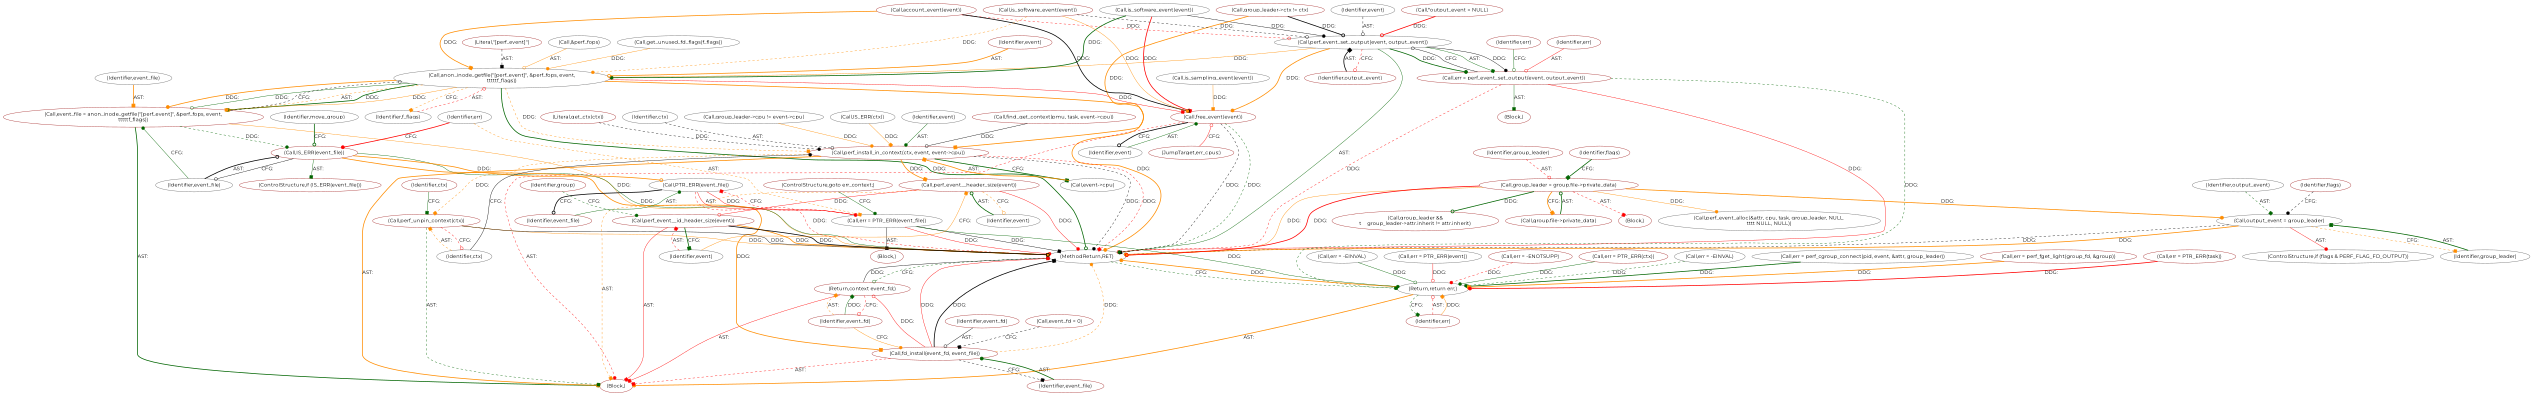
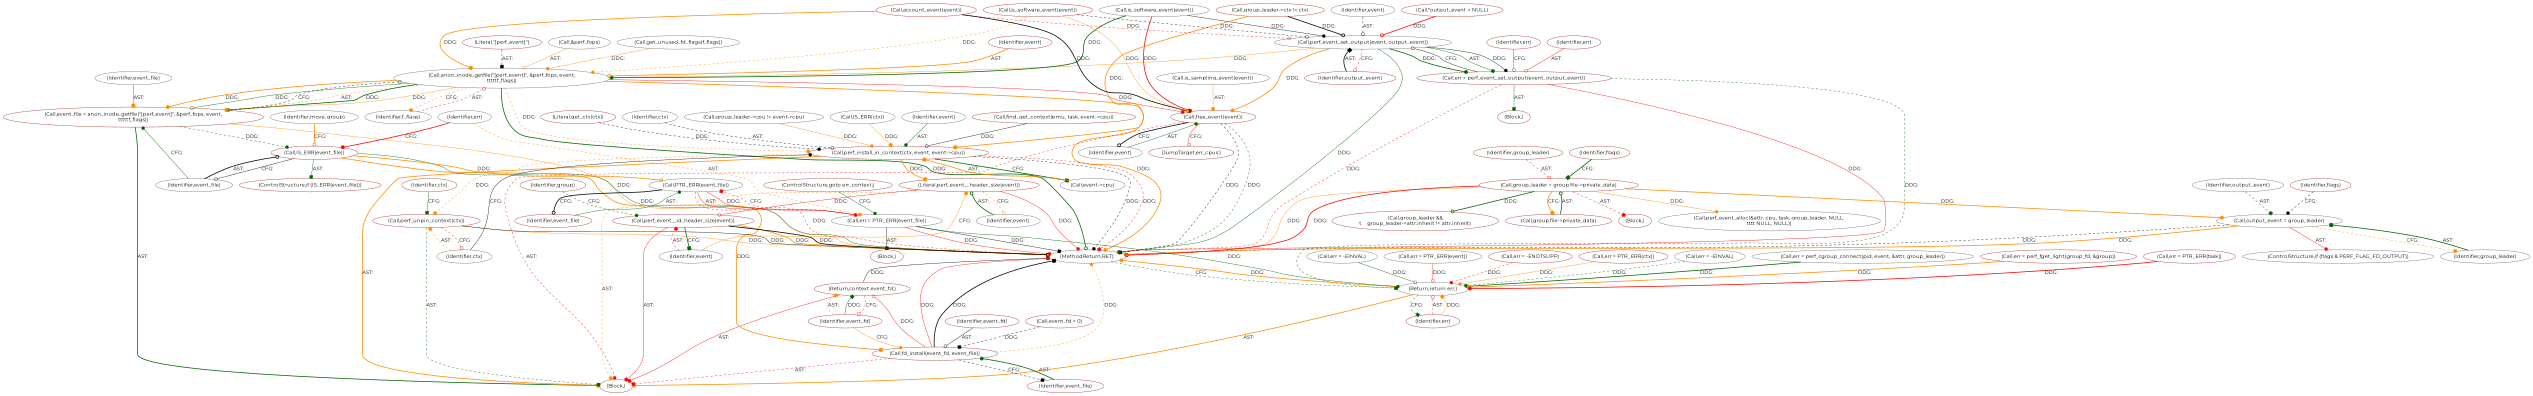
  digraph {
    fontname=Montserrat
    node [color=brown fontname=Montserrat]
    edge [arrowhead=box color=darkorange fontname=Montserrat style=solid]
    n1 [color=gray40 label="(Call,output_event = group_leader)"]
    n2 [color=gray40 label="(ControlStructure,if (flags & PERF_FLAG_FD_OUTPUT))"]
    n3 [color=gray40 label="(Identifier,group_leader)"]
    n4 [color=gray40 label="(MethodReturn,RET)"]
    n5 [color=gray40 label="(Call,perf_event_set_output(event, output_event))"]
    n6 [label="(Call,err = perf_event_set_output(event, output_event))"]
    n7 [color=gray40 label="(Call,anon_inode_getfile(\"[perf_event]\", &perf_fops, event,\n\t\t\t\t\tf_flags))"]
    n8 [label="(Call,free_event(event))"]
    n9 [label="(Identifier,output_event)"]
    n10 [color=gray40 label="(Return,return err;)"]
    n11 [label="(Return,context event_fd;)"]
    n12 [label="(Call,group_leader = group.file->private_data)"]
    n13 [color=gray40 label="(Call,perf_event_alloc(&attr, cpu, task, group_leader, NULL,\n\t\t\t\t NULL, NULL))"]
    n14 [label="(Call,group_leader &&\n\t    group_leader->attr.inherit != attr.inherit)"]
    n15 [label="(Call,group.file->private_data)"]
    n16 [label="(Block,)"]
    n17 [label="(Block,)"]
    n18 [label="(Call,event_file = anon_inode_getfile(\"[perf_event]\", &perf_fops, event,\n\t\t\t\t\tf_flags))"]
    n19 [label="(Call,perf_install_in_context(ctx, event, event->cpu))"]
    n20 [color=gray40 label="(Identifier,f_flags)"]
    n21 [label="(Block,)"]
    n22 [color=gray40 label="(Identifier,event)"]
    n23 [label="(Identifier,err)"]
    n24 [label="(Call,IS_ERR(event_file))"]
    n25 [label="(Call,perf_unpin_context(ctx))"]
-   n26 [label="(Call,perf_event__header_size(event))"]
+   n26 [label="(Literal,perf_event__header_size(event))"]
    n27 [color=gray40 label="(Call,event->cpu)"]
    n28 [color=gray40 label="(Call,PTR_ERR(event_file))"]
    n29 [label="(Call,fd_install(event_fd, event_file))"]
    n30 [color=gray40 label="(Identifier,event_file)"]
    n31 [label="(ControlStructure,if (IS_ERR(event_file)))"]
    n32 [color=gray40 label="(Call,err = PTR_ERR(event_file))"]
    n33 [label="(Identifier,event_file)"]
    n34 [label="(Identifier,event_file)"]
    n35 [label="(Block,)"]
    n36 [label="(Identifier,event_fd)"]
    n37 [color=gray40 label="(Identifier,ctx)"]
    n38 [label="(Call,perf_event__id_header_size(event))"]
    n39 [color=gray40 label="(Identifier,event)"]
    n40 [color=gray40 label="(Identifier,event)"]
    n41 [color=gray40 label="(Call,&perf_fops)"]
    n42 [label="(Identifier,ctx)"]
    n43 [label="(Identifier,err)"]
    n44 [label="(Identifier,group)"]
    n45 [color=gray40 label="(Identifier,ctx)"]
    n46 [color=gray40 label="(Call,err = -EINVAL)"]
    n47 [label="(Identifier,flags)"]
    n48 [color=gray40 label="(Call,group_leader->cpu != event->cpu)"]
    n49 [color=gray40 label="(Call,err = PTR_ERR(event))"]
    n50 [label="(Identifier,event_fd)"]
    n51 [label="(Identifier,err)"]
    n52 [color=gray40 label="(Identifier,event_file)"]
    n53 [color=gray40 label="(Call,get_unused_fd_flags(f_flags))"]
    n54 [color=gray40 label="(Identifier,event)"]
    n55 [color=gray40 label="(Call,IS_ERR(ctx))"]
    n56 [color=gray40 label="(Identifier,output_event)"]
    n57 [color=gray40 label="(Call,is_software_event(event))"]
    n58 [label="(Call,group_leader->ctx != ctx)"]
    n59 [label="(Call,err = -ENOTSUPP)"]
    n60 [label="(JumpTarget,err_cpus:)"]
    n61 [label="(Call,event_fd < 0)"]
    n62 [label="(Identifier,flags)"]
    n63 [label="(Identifier,group_leader)"]
    n64 [color=gray40 label="(Identifier,err)"]
    n65 [color=gray40 label="(Identifier,event)"]
    n66 [label="(Call,err = PTR_ERR(ctx))"]
    n67 [color=gray40 label="(Call,err = -EINVAL)"]
    n68 [color=gray40 label="(Call,err = perf_cgroup_connect(pid, event, &attr, group_leader))"]
    n69 [label="(Call,*output_event = NULL)"]
    n70 [label="(Call,err = perf_fget_light(group_fd, &group))"]
    n71 [color=gray40 label="(Identifier,move_group)"]
    n72 [label="(ControlStructure,goto err_context;)"]
    n73 [label="(Literal,\"[perf_event]\")"]
    n74 [label="(Call,find_get_context(pmu, task, event->cpu))"]
    n75 [label="(Call,err = PTR_ERR(task))"]
    n76 [color=gray40 label="(Call,is_sampling_event(event))"]
    n77 [label="(Call,account_event(event))"]
    n78 [label="(Call,is_software_event(event))"]
    n79 [label="(Literal,get_ctx(ctx))"]
    n80 [label="(Identifier,event)"]
    n1 -> n2 [arrowhead=dot color=red label="AST: "]
    n1 -> n3 [label="CFG: " style=dashed]
    n1 -> n4 [arrowhead=odot color=black label="DDG: " style=dashed]
    n1 -> n4 [arrowhead=dot label="DDG: " style=bold]
    n3 -> n1 [color=darkgreen label="AST: " style=bold]
    n4 -> n10 [color=darkgreen label="CFG: " style=dashed]
-   n4 -> n11 [arrowhead=odot color=darkgreen label="CFG: " style=dashed]
-   n5 -> n4 [arrowhead=dot color=darkgreen label="AST: "]
+   n5 -> n4 [arrowhead=dot color=darkgreen label="DDG: "]
    n5 -> n6 [color=darkgreen label="AST: "]
    n5 -> n6 [arrowhead=dot color=black label="DDG: "]
    n5 -> n6 [arrowhead=dot color=darkgreen label="DDG: " style=bold]
    n5 -> n7 [arrowhead=odot label="DDG: "]
    n5 -> n8 [arrowhead=dot label="DDG: " style=bold]
    n5 -> n9 [arrowhead=odot color=red label="CFG: " style=dashed]
    n6 -> n4 [arrowhead=odot color=red label="DDG: "]
    n6 -> n4 [arrowhead=odot color=red label="DDG: " style=dashed]
    n6 -> n5 [arrowhead=odot color=black label="CFG: "]
    n6 -> n10 [arrowhead=dot color=darkgreen label="DDG: " style=dashed]
    n6 -> n17 [color=darkgreen label="AST: "]
    n7 -> n4 [arrowhead=dot label="DDG: " style=bold]
    n7 -> n4 [arrowhead=odot color=darkgreen label="DDG: " style=bold]
    n7 -> n8 [color=red label="DDG: "]
    n7 -> n18 [arrowhead=dot label="AST: " style=dashed]
    n7 -> n18 [arrowhead=odot color=darkgreen label="DDG: " style=bold]
    n7 -> n18 [label="DDG: "]
    n7 -> n18 [arrowhead=dot label="DDG: " style=bold]
    n7 -> n18 [arrowhead=odot color=darkgreen label="DDG: "]
    n7 -> n19 [label="DDG: " style=dashed]
    n7 -> n20 [label="CFG: " style=dashed]
    n8 -> n4 [color=black label="DDG: " style=dashed]
    n8 -> n4 [arrowhead=dot color=darkgreen label="DDG: " style=dashed]
    n8 -> n21 [arrowhead=dot color=red label="AST: " style=dashed]
    n8 -> n22 [arrowhead=odot color=black label="CFG: " style=bold]
    n9 -> n5 [color=black label="AST: " style=bold]
    n10 -> n4 [arrowhead=dot label="DDG: " style=bold]
    n10 -> n21 [arrowhead=dot label="AST: " style=bold]
    n10 -> n23 [color=darkgreen label="CFG: " style=dashed]
    n11 -> n4 [arrowhead=dot color=black label="DDG: "]
    n11 -> n21 [color=red label="AST: "]
    n11 -> n36 [arrowhead=odot color=red label="CFG: " style=dashed]
    n12 -> n1 [arrowhead=dot label="DDG: " style=bold]
    n12 -> n4 [arrowhead=dot label="DDG: "]
    n12 -> n4 [arrowhead=odot color=red label="DDG: " style=bold]
    n12 -> n13 [arrowhead=dot label="DDG: "]
    n12 -> n14 [arrowhead=odot color=darkgreen label="DDG: " style=bold]
    n12 -> n15 [label="CFG: " style=bold]
    n12 -> n16 [color=red label="AST: " style=dashed]
    n15 -> n12 [arrowhead=odot color=darkgreen label="AST: " style=bold]
    n18 -> n4 [arrowhead=dot label="DDG: "]
    n18 -> n7 [arrowhead=odot color=black label="CFG: " style=dashed]
    n18 -> n21 [arrowhead=dot color=darkgreen label="AST: " style=bold]
    n18 -> n24 [arrowhead=dot color=darkgreen label="DDG: " style=dashed]
    n19 -> n4 [arrowhead=dot color=black label="DDG: " style=dashed]
    n19 -> n4 [color=red label="DDG: " style=dashed]
    n19 -> n21 [label="AST: " style=bold]
    n19 -> n25 [label="DDG: " style=dashed]
    n19 -> n26 [label="DDG: " style=bold]
    n19 -> n27 [color=darkgreen label="CFG: " style=bold]
    n20 -> n7 [arrowhead=odot color=red label="AST: " style=dashed]
    n22 -> n8 [arrowhead=dot color=darkgreen label="AST: "]
    n23 -> n10 [arrowhead=odot color=red label="AST: " style=dashed]
    n23 -> n10 [label="DDG: "]
    n24 -> n4 [arrowhead=dot color=darkgreen label="DDG: "]
    n24 -> n28 [arrowhead=odot label="DDG: " style=bold]
    n24 -> n29 [label="DDG: " style=bold]
    n24 -> n30 [arrowhead=odot color=black label="CFG: "]
    n24 -> n31 [color=darkgreen label="AST: "]
    n25 -> n4 [arrowhead=dot label="DDG: "]
    n25 -> n4 [color=black label="DDG: "]
    n25 -> n21 [color=darkgreen label="AST: " style=dashed]
    n25 -> n37 [arrowhead=odot color=red label="CFG: " style=dashed]
    n26 -> n4 [arrowhead=dot color=red label="DDG: "]
    n26 -> n21 [label="AST: " style=dashed]
    n26 -> n38 [arrowhead=odot color=red label="DDG: "]
    n26 -> n39 [arrowhead=odot label="CFG: " style=dashed]
    n27 -> n19 [label="AST: " style=bold]
    n28 -> n4 [arrowhead=dot color=red label="DDG: " style=dashed]
    n28 -> n32 [arrowhead=odot color=red label="AST: "]
    n28 -> n32 [arrowhead=dot color=red label="DDG: "]
    n28 -> n33 [arrowhead=odot color=black label="CFG: " style=bold]
    n29 -> n4 [color=red label="DDG: "]
    n29 -> n4 [color=black label="DDG: " style=bold]
    n29 -> n4 [arrowhead=dot label="DDG: " style=dashed]
    n29 -> n11 [arrowhead=odot color=red label="DDG: "]
    n29 -> n21 [color=red label="AST: " style=dashed]
    n29 -> n34 [color=black label="CFG: " style=dashed]
    n30 -> n18 [arrowhead=dot color=darkgreen label="CFG: "]
    n30 -> n24 [arrowhead=odot color=black label="AST: " style=bold]
    n32 -> n4 [color=black label="DDG: "]
    n32 -> n4 [arrowhead=dot color=red label="DDG: "]
    n32 -> n10 [arrowhead=dot color=darkgreen label="DDG: "]
    n32 -> n28 [color=red label="CFG: " style=dashed]
    n32 -> n35 [color=black label="AST: "]
    n33 -> n28 [arrowhead=dot color=darkgreen label="AST: "]
    n34 -> n29 [arrowhead=dot color=darkgreen label="AST: " style=bold]
    n36 -> n11 [label="AST: " style=dashed]
    n36 -> n11 [color=darkgreen label="DDG: "]
    n36 -> n29 [arrowhead=dot label="CFG: "]
    n37 -> n19 [arrowhead=dot color=black label="CFG: "]
    n37 -> n25 [label="AST: " style=dashed]
    n38 -> n4 [arrowhead=dot label="DDG: " style=bold]
    n38 -> n4 [arrowhead=odot color=black label="DDG: " style=bold]
    n38 -> n21 [color=red label="AST: "]
    n38 -> n40 [color=darkgreen label="CFG: " style=bold]
    n39 -> n26 [arrowhead=odot color=darkgreen label="AST: " style=bold]
    n40 -> n26 [label="CFG: "]
    n40 -> n38 [color=red label="AST: " style=dashed]
    n41 -> n7 [arrowhead=odot label="AST: "]
    n42 -> n25 [color=darkgreen label="CFG: "]
    n43 -> n6 [arrowhead=odot color=darkgreen label="CFG: "]
    n44 -> n38 [arrowhead=dot color=darkgreen label="CFG: " style=dashed]
    n45 -> n19 [arrowhead=odot color=black label="AST: " style=dashed]
    n46 -> n10 [arrowhead=odot color=darkgreen label="DDG: "]
    n47 -> n1 [arrowhead=dot color=black label="CFG: " style=dashed]
    n48 -> n19 [arrowhead=dot label="DDG: "]
    n49 -> n10 [arrowhead=odot color=red label="DDG: "]
    n50 -> n29 [arrowhead=odot color=black label="AST: "]
    n51 -> n6 [arrowhead=odot color=red label="AST: "]
    n52 -> n18 [label="AST: " style=bold]
    n53 -> n7 [arrowhead=dot label="DDG: "]
    n54 -> n5 [arrowhead=odot color=black label="AST: " style=dashed]
    n55 -> n19 [label="DDG: "]
    n56 -> n1 [color=darkgreen label="AST: " style=dashed]
    n57 -> n5 [arrowhead=dot color=black label="DDG: "]
    n57 -> n7 [arrowhead=dot color=darkgreen label="DDG: " style=bold]
    n57 -> n8 [color=red label="DDG: " style=bold]
    n58 -> n5 [arrowhead=odot color=black label="DDG: " style=bold]
    n58 -> n19 [label="DDG: " style=bold]
    n59 -> n10 [arrowhead=dot color=red label="DDG: " style=dashed]
-   n60 -> n8 [arrowhead=odot color=red label="CFG: "]
-   n61 -> n29 [color=black label="CFG: " style=dashed]
+   n8 -> n60 [arrowhead=odot color=red label="CFG: "]
+   n61 -> n29 [color=black label="DDG: " style=dashed]
    n62 -> n12 [color=darkgreen label="CFG: " style=bold]
    n63 -> n12 [arrowhead=odot color=red label="AST: " style=dashed]
    n64 -> n24 [arrowhead=dot color=red label="CFG: " style=bold]
    n64 -> n32 [label="AST: " style=dashed]
    n65 -> n19 [arrowhead=dot color=darkgreen label="AST: "]
-   n66 -> n10 [arrowhead=dot color=darkgreen label="DDG: "]
+   n66 -> n10 [arrowhead=dot label="DDG: "]
    n67 -> n10 [arrowhead=dot color=darkgreen label="DDG: " style=dashed]
    n68 -> n10 [arrowhead=odot color=darkgreen label="DDG: " style=bold]
    n69 -> n5 [arrowhead=odot color=red label="DDG: " style=bold]
    n70 -> n10 [label="DDG: " style=bold]
-   n71 -> n24 [arrowhead=odot color=darkgreen label="CFG: " style=bold]
+   n71 -> n24 [arrowhead=odot label="CFG: " style=bold]
    n72 -> n32 [arrowhead=dot color=darkgreen label="CFG: "]
    n73 -> n7 [color=black label="AST: " style=dashed]
    n74 -> n19 [arrowhead=odot color=black label="DDG: "]
    n75 -> n10 [arrowhead=dot color=red label="DDG: " style=bold]
-   n76 -> n8 [label="DDG: "]
+   n76 -> n8 [label="AST: "]
    n77 -> n5 [arrowhead=odot color=red label="DDG: " style=dashed]
    n77 -> n7 [label="DDG: " style=bold]
    n77 -> n8 [arrowhead=odot color=black label="DDG: " style=bold]
    n78 -> n5 [arrowhead=odot color=black label="DDG: " style=dashed]
    n78 -> n7 [arrowhead=dot label="DDG: " style=dashed]
    n78 -> n8 [arrowhead=dot label="DDG: "]
    n79 -> n19 [arrowhead=dot color=black label="DDG: " style=dashed]
    n80 -> n7 [arrowhead=odot label="AST: " style=bold]
  }
